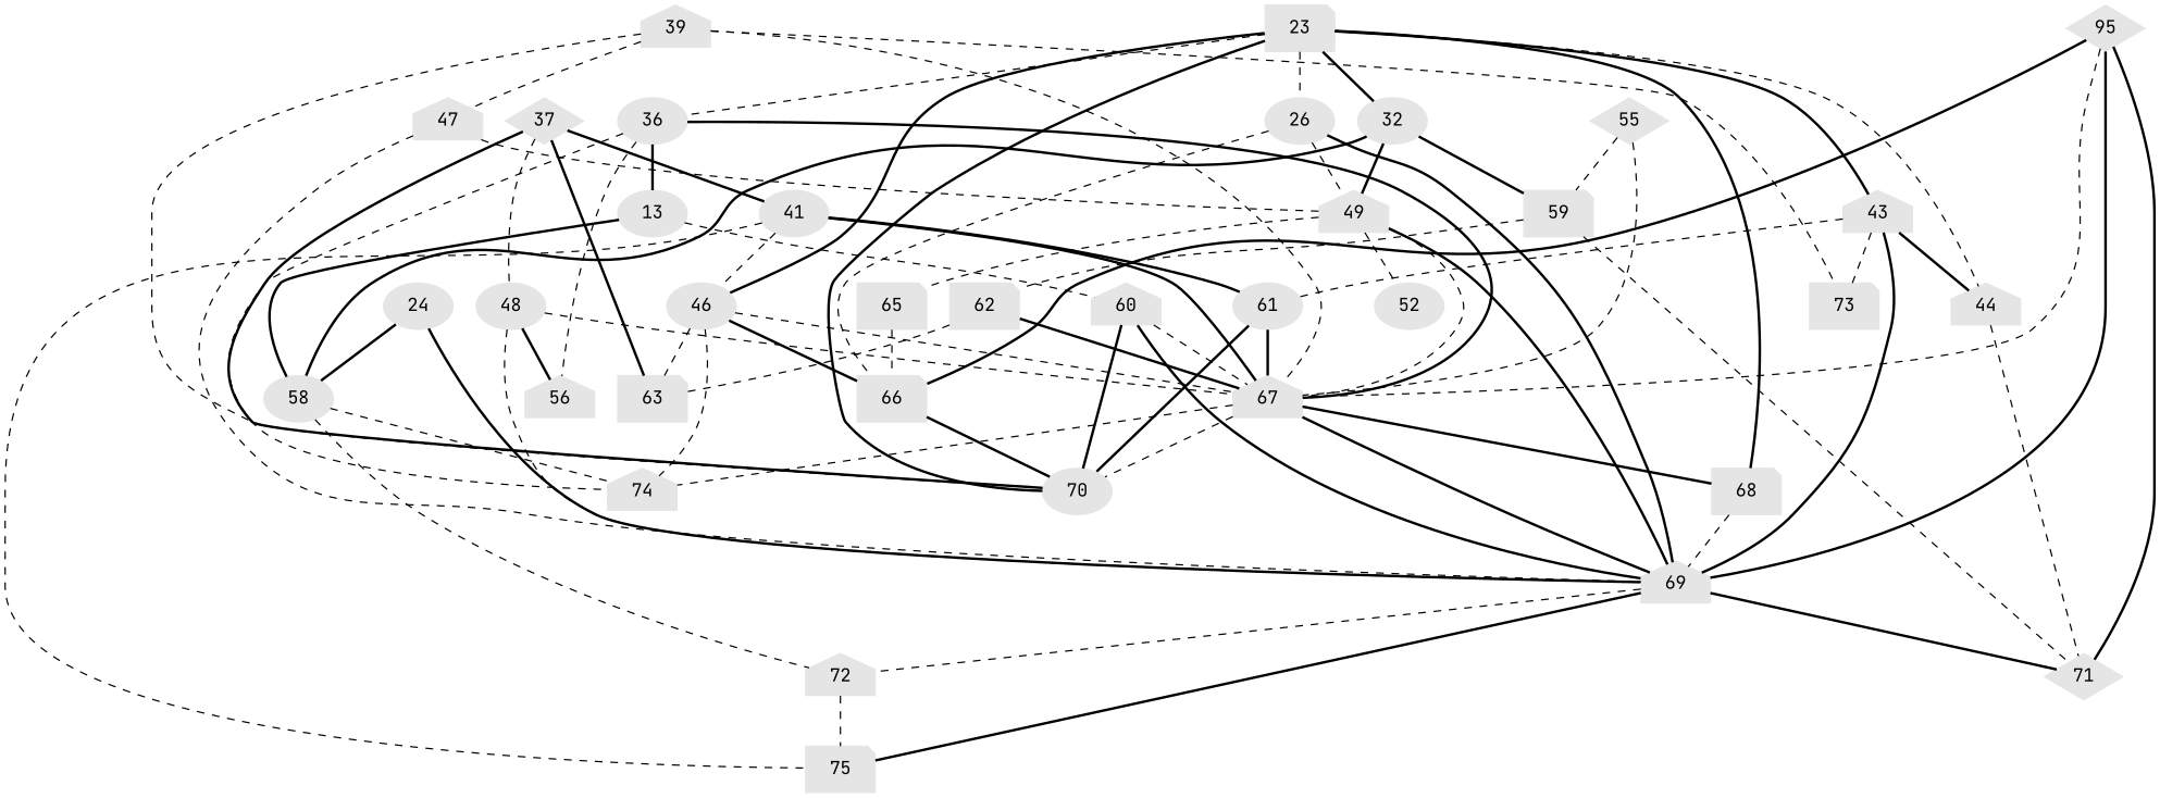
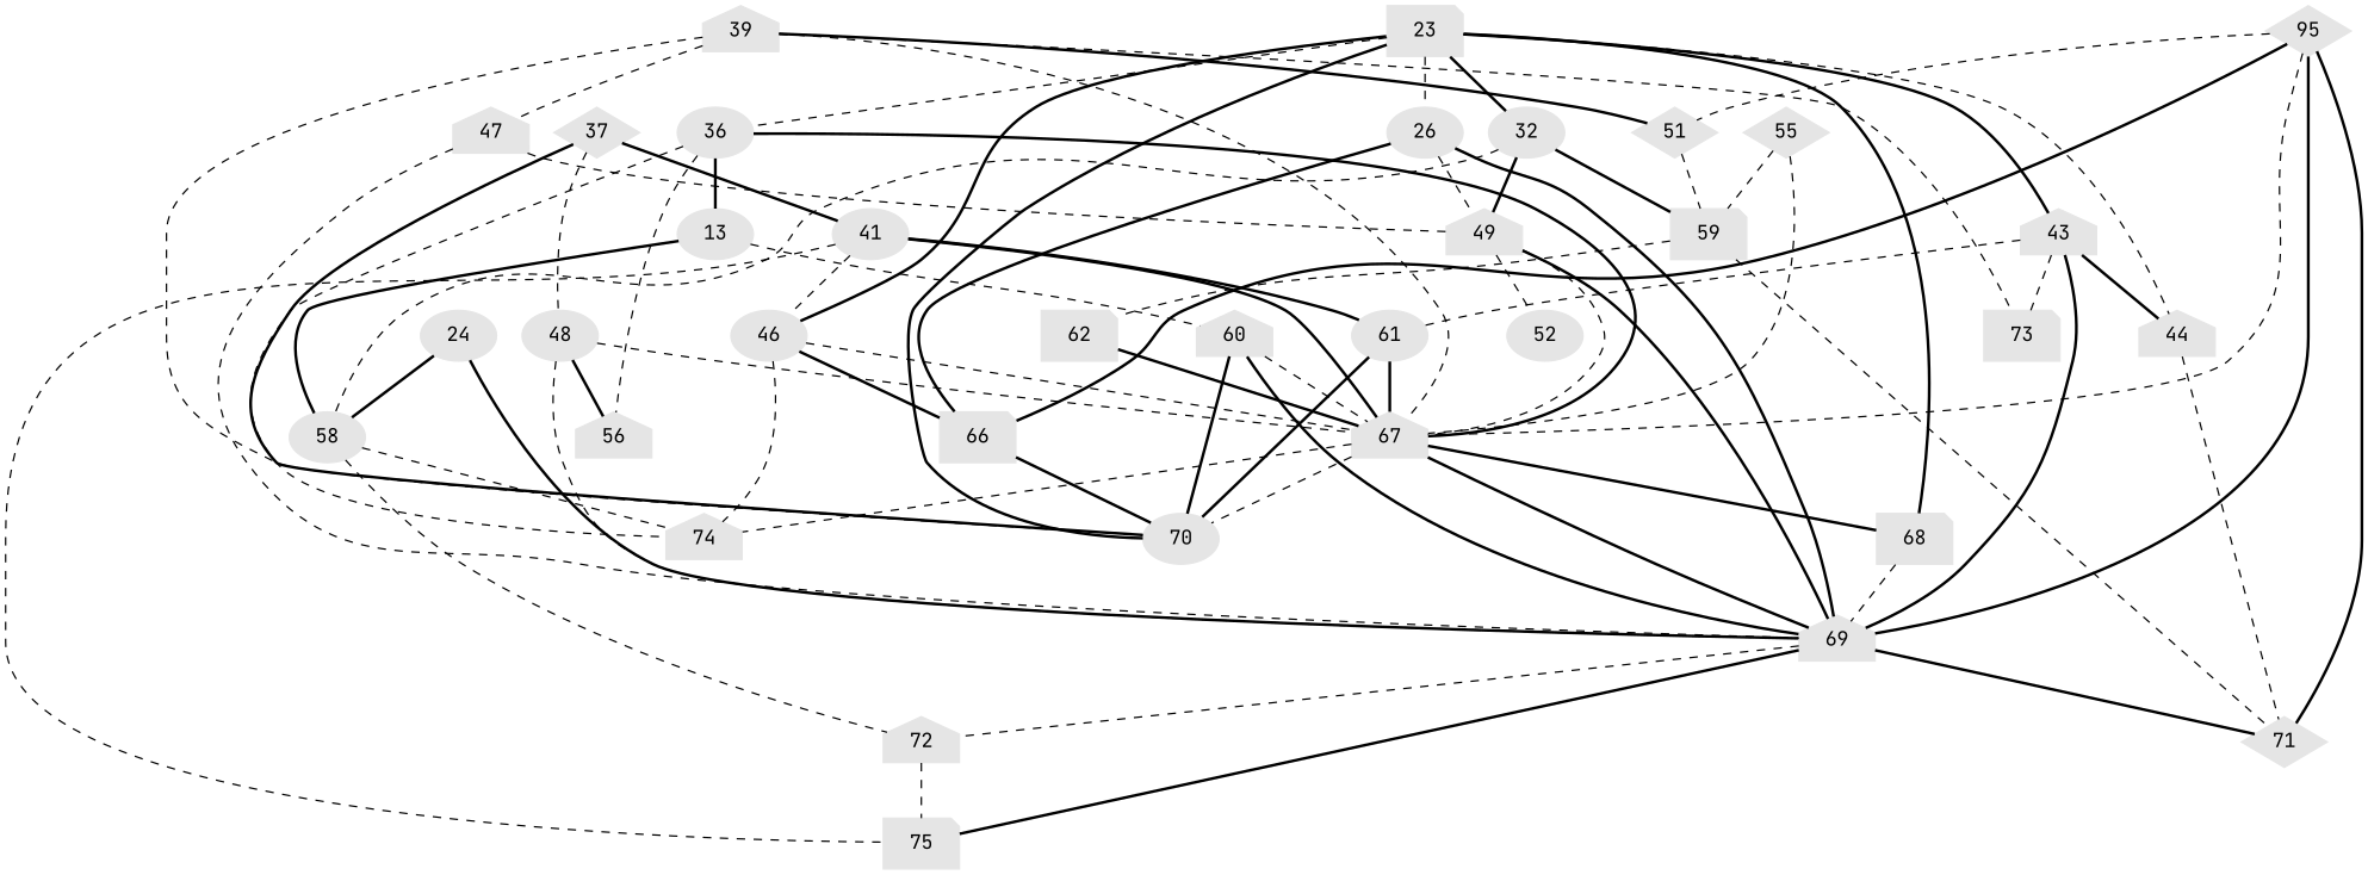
  graph {
    fontname="JetBrains Mono"
    node [color=gray90 fontname="JetBrains Mono" shape=ellipse style=filled]
    edge [fontname="JetBrains Mono" style=dashed]
    n1 [label=24]
    58
    69 [shape=house super="+19+57"]
    74 [shape=house super="+6"]
    72 [shape=house]
    75 [shape=note]
    71 [shape=diamond super="+17"]
    23 [shape=note super="+2+22"]
    26
    32 [super="+15"]
    36
    43 [shape=house super="+31"]
    44 [shape=house super="+24"]
    46 [super="+14+34"]
    68 [shape=note super="+7"]
    70 [super="+30+64+35"]
    49 [shape=house super="+13"]
    66 [shape=note super="+1+4"]
    59 [shape=note]
    n20 [label=13]
    56 [shape=house]
    67 [shape=house super="+9+50+54"]
    73 [shape=note]
    61 [super="+42"]
-   63 [shape=note]
    52
-   65 [shape=note]
    62 [shape=note super="+20"]
    60 [shape=house super="+12"]
    41 [super="+28"]
    37 [shape=diamond]
    48 [super="+27"]
    39 [shape=house super="+18"]
    47 [shape=house]
+   51 [shape=diamond]
    n36 [label=95 shape=diamond super="+33"]
    55 [shape=diamond]
    n1 -- 58 [style=bold]
    n1 -- 69 [style=bold]
    58 -- 74
    58 -- 72
    69 -- 72
    69 -- 75 [style=bold]
    69 -- 71 [style=bold weight=2]
    72 -- 75
    23 -- 26
    23 -- 32 [style=bold]
    23 -- 36
    23 -- 43 [style=bold]
    23 -- 44
    23 -- 46 [style=bold]
    23 -- 68 [style=bold]
    23 -- 70 [style=bold weight=2]
    26 -- 69 [style=bold weight=2]
    26 -- 49
-   26 -- 66
-   32 -- 58 [style=bold]
+   26 -- 66 [style=bold]
+   32 -- 58
    32 -- 49 [style=bold]
    32 -- 59 [style=bold]
    36 -- 74
    36 -- n20 [style=bold]
    36 -- 56
    36 -- 67 [style=bold]
    43 -- 69 [style=bold weight=2]
    43 -- 44 [style=bold weight=2]
    43 -- 73
    43 -- 61 [weight=2]
    44 -- 71 [weight=2]
    46 -- 74
    46 -- 66 [style=bold weight=2]
    46 -- 67 [weight=2]
-   46 -- 63
    68 -- 69 [weight=3]
    49 -- 69 [style=bold]
    49 -- 67
    49 -- 52
-   49 -- 65
    66 -- 70 [style=bold]
    59 -- 71
    59 -- 62 [weight=2]
    n20 -- 58 [style=bold]
    n20 -- 60
    67 -- 69 [style=bold]
    67 -- 74
    67 -- 68 [style=bold]
    67 -- 70
    61 -- 70 [style=bold weight=3]
    61 -- 67 [style=bold weight=2]
-   65 -- 66
    62 -- 67 [style=bold weight=2]
-   62 -- 63
    60 -- 69 [style=bold]
    60 -- 70 [style=bold weight=2]
    60 -- 67
    41 -- 75
    41 -- 46 [weight=2]
    41 -- 67 [style=bold]
    41 -- 61 [style=bold weight=2]
    37 -- 70 [style=bold]
-   37 -- 63 [style=bold]
    37 -- 41 [style=bold]
    37 -- 48 [weight=2]
    48 -- 69 [weight=3]
    48 -- 56 [style=bold]
    48 -- 67
    39 -- 70
    39 -- 67
    39 -- 73
    39 -- 47 [weight=2]
+   39 -- 51 [style=bold]
    47 -- 69
    47 -- 49 [weight=2]
+   51 -- 59
    n36 -- 69 [style=bold weight=3]
    n36 -- 71 [style=bold weight=2]
    n36 -- 66 [style=bold weight=2]
    n36 -- 67
+   n36 -- 51
    55 -- 59
    55 -- 67
  }
